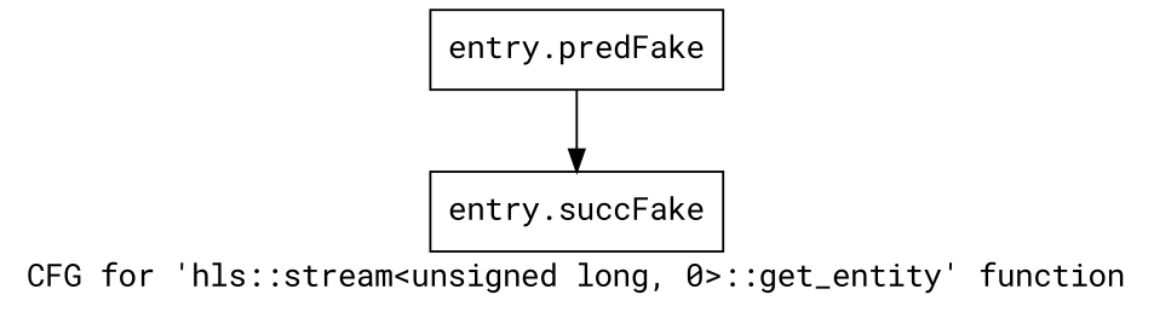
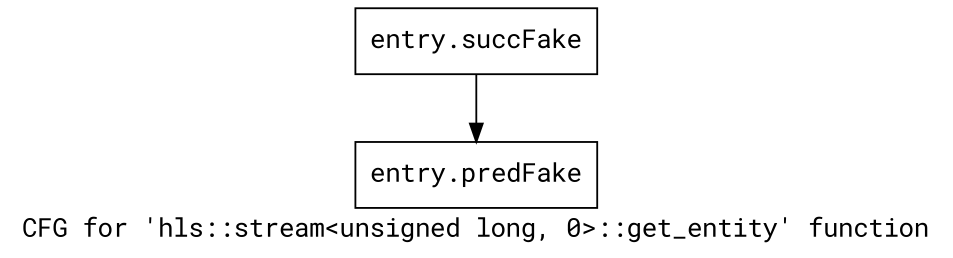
  digraph {
    label="CFG for 'hls::stream\<unsigned long, 0\>::get_entity' function"
    fontname="Roboto Mono"
    node [shape=record fontname="Roboto Mono"]
    n1 [label="{entry.predFake}"]
    n2 [filename="/tools/Xilinx/Vitis_HLS/2023.1/include/hls_stream.h" label="{entry.succFake}" linenumber=410]
-   n1 -> n2 [execusionnum=2 filename="/tools/Xilinx/Vitis_HLS/2023.1/include/hls_stream.h" fontname="Roboto Mono"]
+   n2 -> n1 [execusionnum=2 filename="/tools/Xilinx/Vitis_HLS/2023.1/include/hls_stream.h" fontname="Roboto Mono"]
  }
